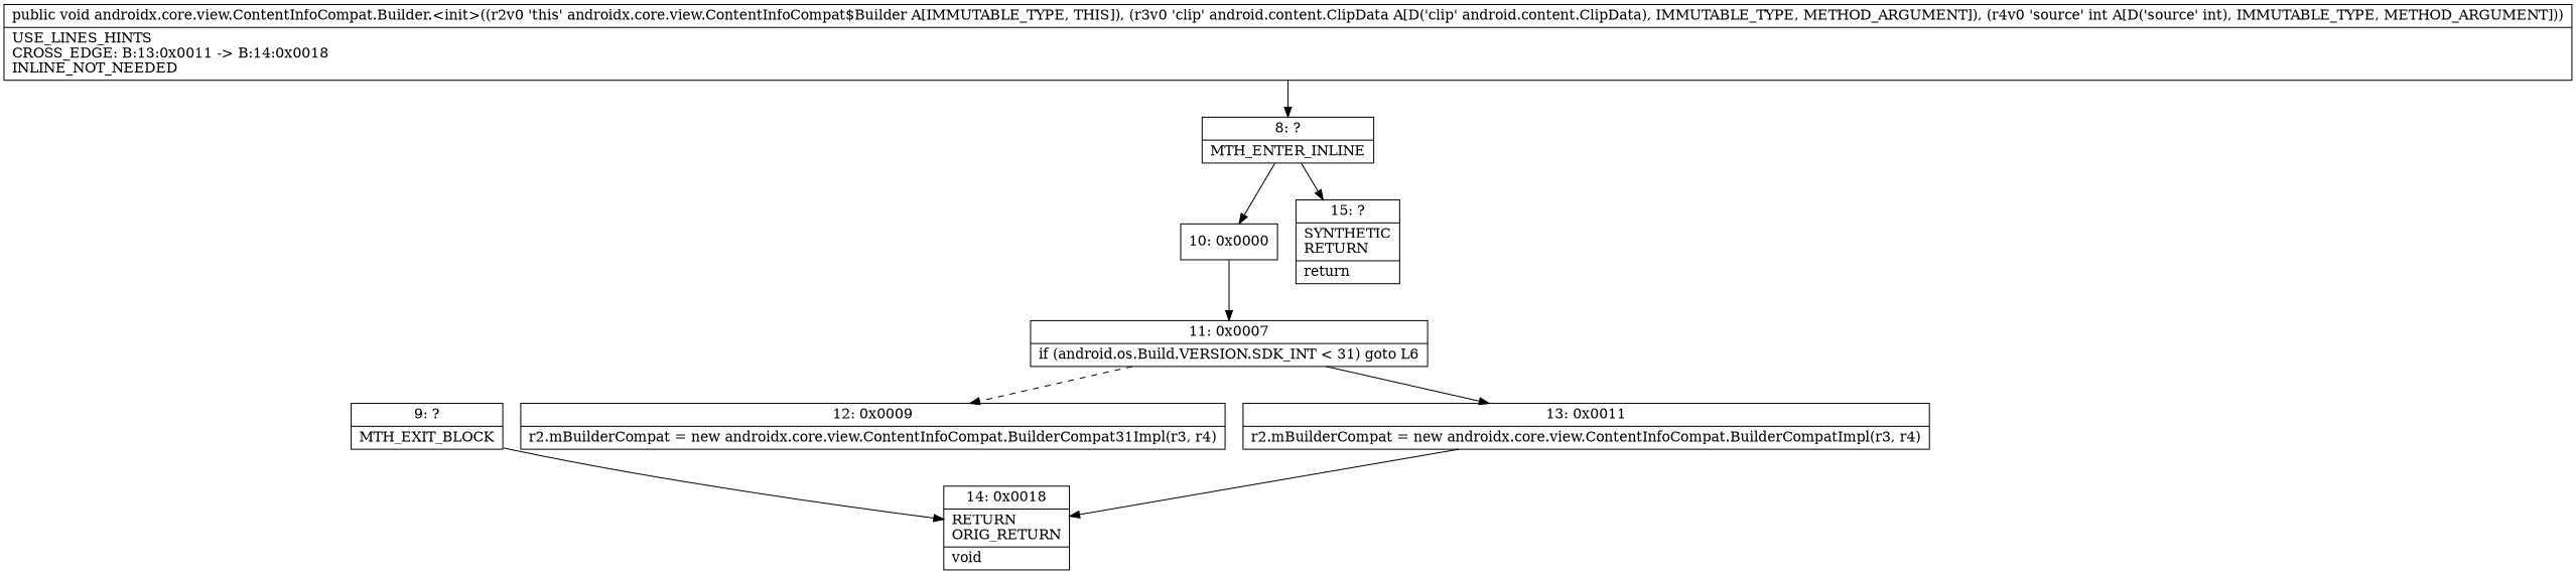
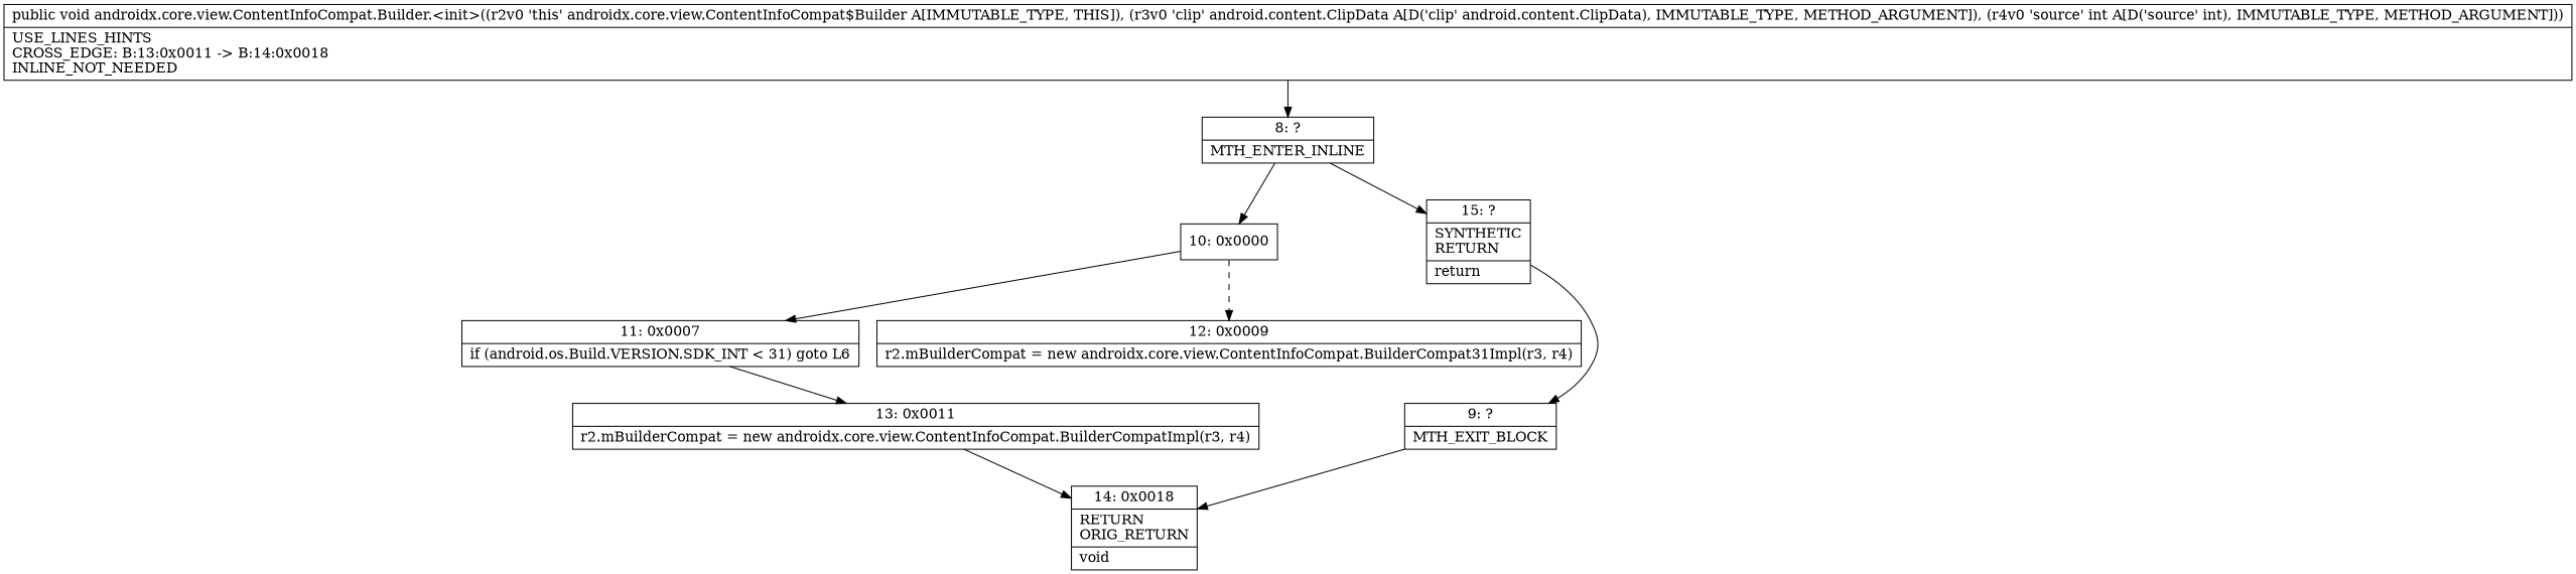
  digraph {
    node [shape=record]
    n1 [label="{8\:\ ?|MTH_ENTER_INLINE\l}"]
    n2 [label="{10\:\ 0x0000}"]
    n3 [label="{15\:\ ?|SYNTHETIC\lRETURN\l|return\l}"]
    n4 [label="{11\:\ 0x0007|if (android.os.Build.VERSION.SDK_INT \< 31) goto L6\l}"]
    n5 [label="{12\:\ 0x0009|r2.mBuilderCompat = new androidx.core.view.ContentInfoCompat.BuilderCompat31Impl(r3, r4)\l}"]
    n6 [label="{13\:\ 0x0011|r2.mBuilderCompat = new androidx.core.view.ContentInfoCompat.BuilderCompatImpl(r3, r4)\l}"]
    n7 [label="{14\:\ 0x0018|RETURN\lORIG_RETURN\l|void\l}"]
    n8 [label="{9\:\ ?|MTH_EXIT_BLOCK\l}"]
    n9 [label="{public void androidx.core.view.ContentInfoCompat.Builder.\<init\>((r2v0 'this' androidx.core.view.ContentInfoCompat$Builder A[IMMUTABLE_TYPE, THIS]), (r3v0 'clip' android.content.ClipData A[D('clip' android.content.ClipData), IMMUTABLE_TYPE, METHOD_ARGUMENT]), (r4v0 'source' int A[D('source' int), IMMUTABLE_TYPE, METHOD_ARGUMENT]))  | USE_LINES_HINTS\lCROSS_EDGE: B:13:0x0011 \-\> B:14:0x0018\lINLINE_NOT_NEEDED\l}"]
    n1 -> n2
    n1 -> n3
    n2 -> n4
-   n4 -> n5 [style=dashed]
+   n3 -> n8
+   n2 -> n5 [style=dashed]
    n4 -> n6
    n6 -> n7
    n8 -> n7
    n9 -> n1
  }
